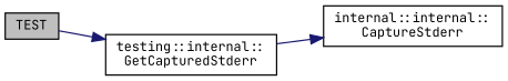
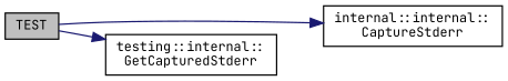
  digraph {
    fontname="JetBrains Mono"
    rankdir=LR
    node [color=black fontname="JetBrains Mono" fontsize=10 shape=record]
    edge [color=midnightblue fontname="JetBrains Mono" fontsize=10 labelfontname=Helvetica labelfontsize=10 style=solid]
    n1 [fillcolor=grey75 fontcolor=black height=0.2 label=TEST style=filled width=0.4]
    n2 [height=0.2 label="internal::internal::\lCaptureStderr" width=0.4]
    n3 [height=0.2 label="testing::internal::\lGetCapturedStderr" width=0.4]
-   n3 -> n2
+   n1 -> n2
    n1 -> n3
  }
